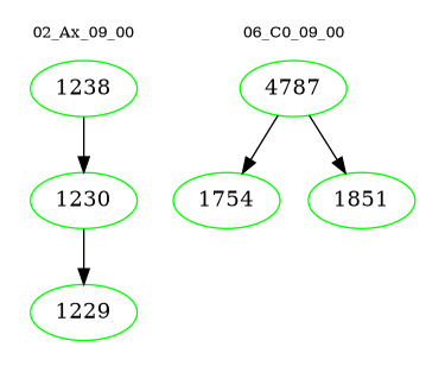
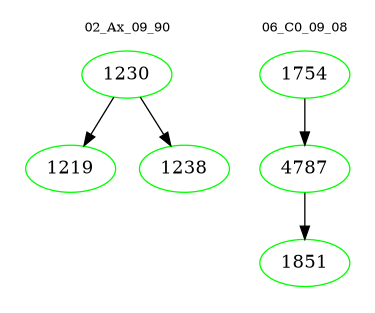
  digraph {
    node [color=green]
    edge [color=black]
    n1 [label=1230]
-   n2 [label=1229]
+   n2 [label=1219]
    n3 [label=1238]
    n4 [label=4787]
    n5 [label=1754]
    n6 [label=1851]
    subgraph cluster_1 {
      color=white
      fontsize=10
-     label="02_Ax_09_00"
+     label="02_Ax_09_90"
      n1
      n2
      n3
    }
    subgraph cluster_2 {
      color=white
      fontsize=10
-     label="06_C0_09_00"
+     label="06_C0_09_08"
      n4
      n5
      n6
    }
    n1 -> n2
-   n3 -> n1
-   n4 -> n5
+   n1 -> n3
+   n5 -> n4
    n4 -> n6
  }
